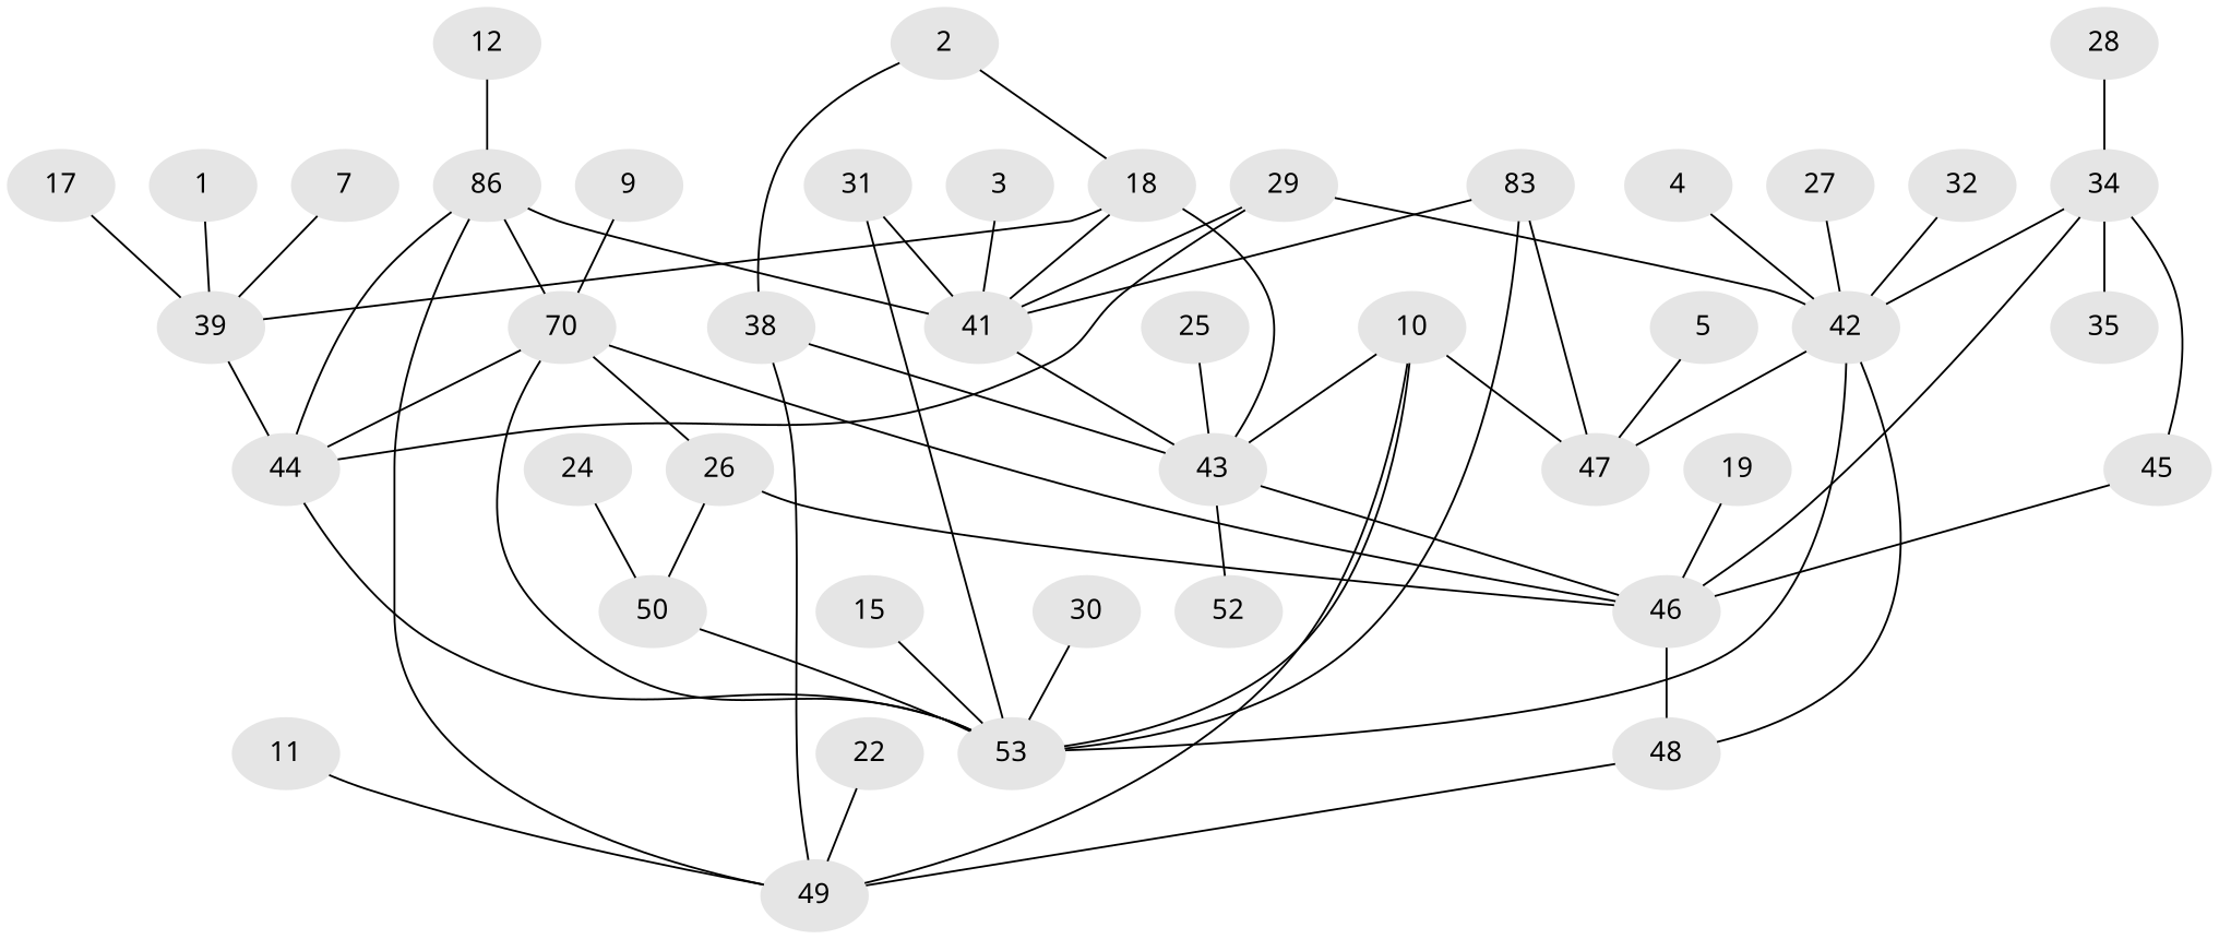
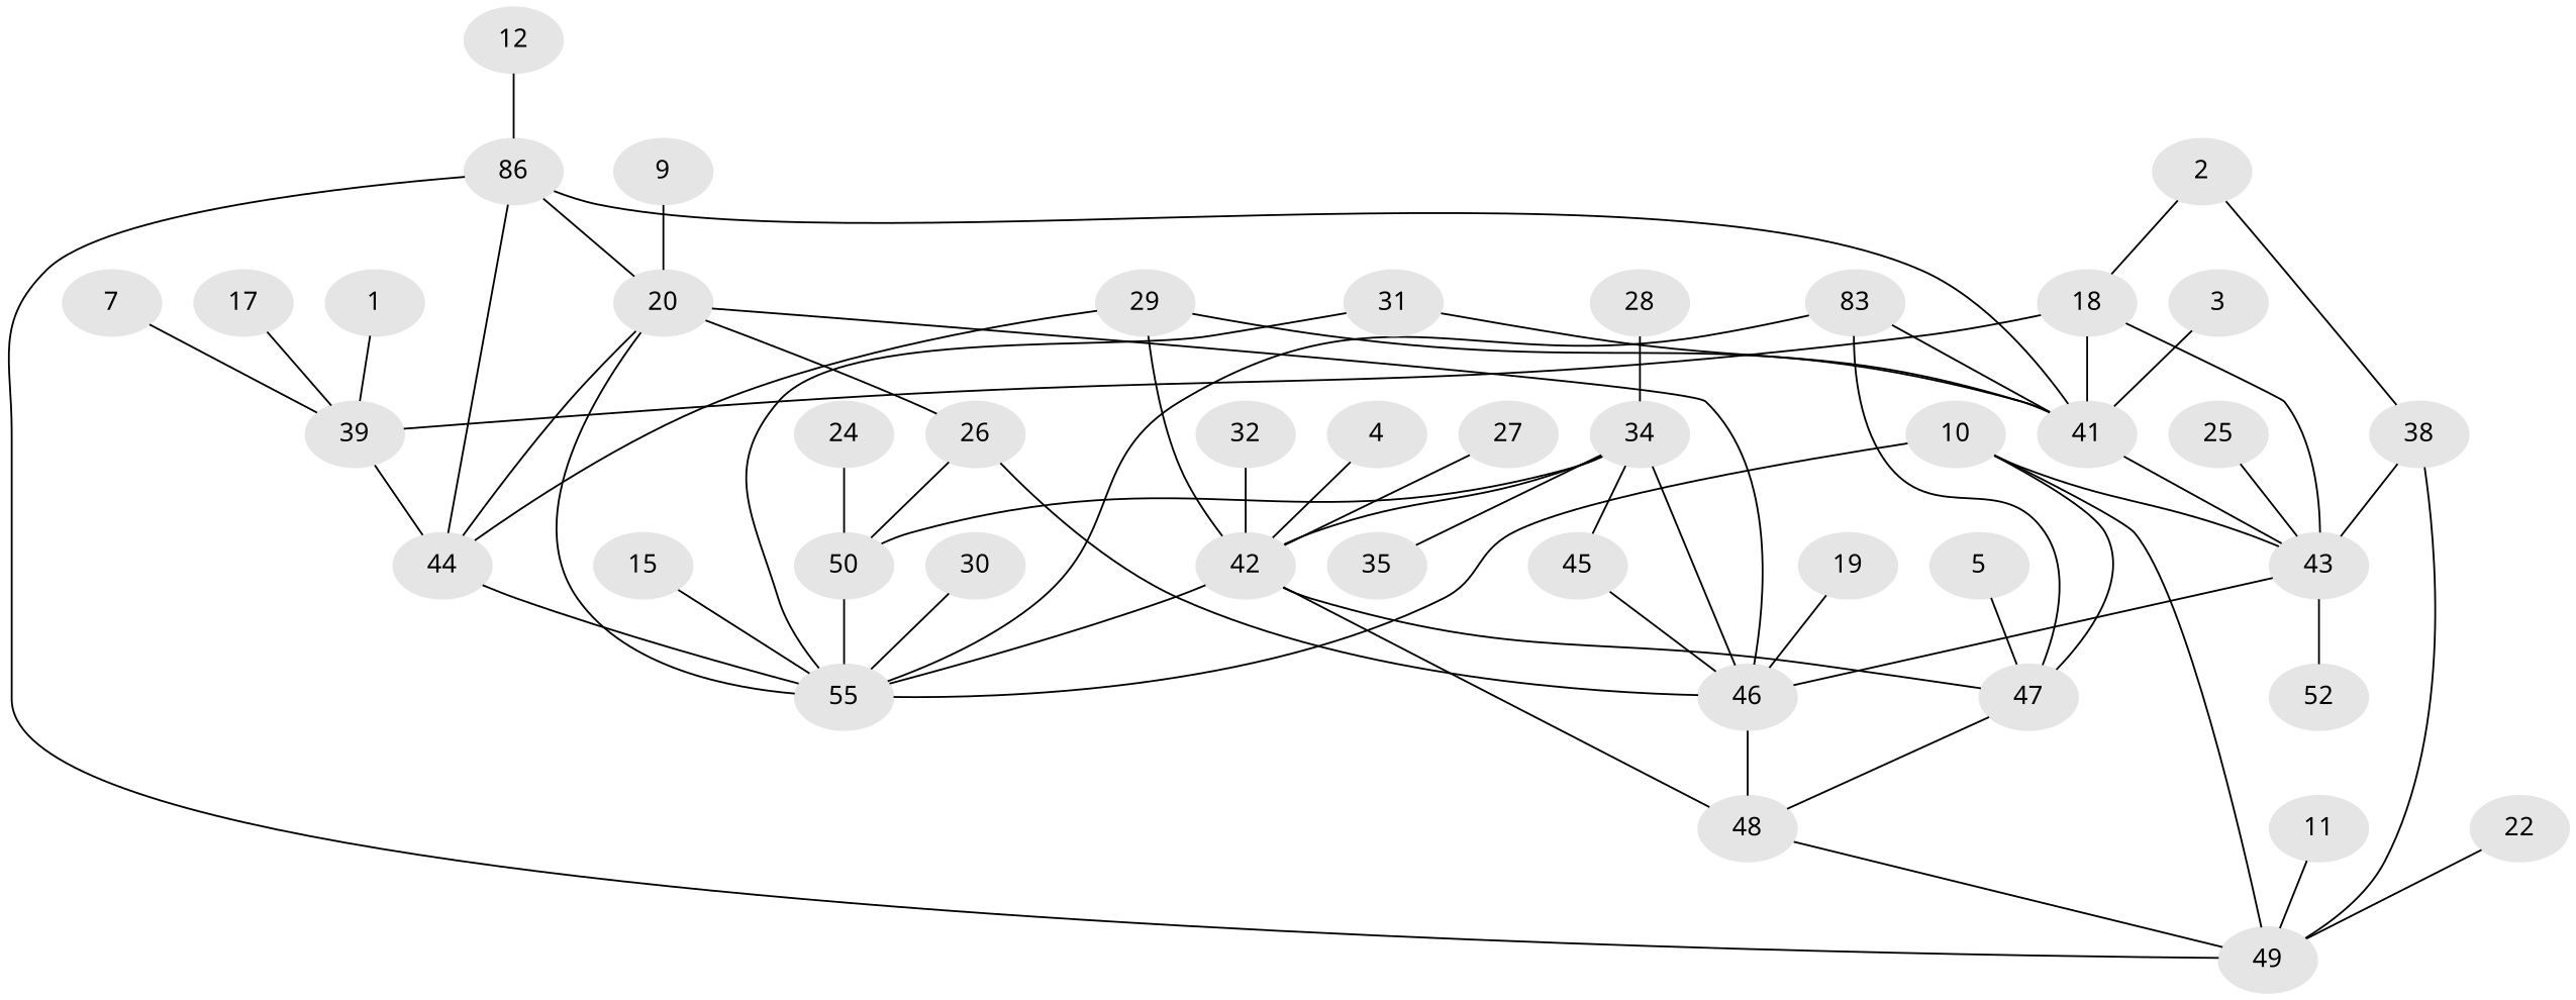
  graph {
    fontname="Noto Sans"
    node [color=gray90 fontname="Noto Sans" style=filled]
    edge [fontname="Noto Sans" weight=1.0]
    1
    39
    44
    2
    18
    38
    41
    43
    49
    4
    42
    47
-   53
+   53 [label=55]
    48
    5
    n16 [label=3]
    7
    9
-   20 [label=70]
+   20
    46
    26
    10
    52
    11
    n25 [label=86]
    12
    15
    22
    17
    19
    50
    n32 [label=83]
    24
    25
    27
    28
    34
    35
    45
    29
    30
    31
    32
    1 -- 39
    39 -- 44
    44 -- 53
    2 -- 18
    2 -- 38
    18 -- 39
    18 -- 41
    18 -- 43
    38 -- 43 [weight=2.0]
    38 -- 49
    41 -- 43
    43 -- 46
    43 -- 52
    4 -- 42
    42 -- 47
    42 -- 53
    42 -- 48
+   47 -- 48
    48 -- 49
    5 -- 47
    n16 -- 41
    7 -- 39
    9 -- 20
    20 -- 44
    20 -- 53
    20 -- 46
    20 -- 26
    46 -- 48 [weight=2.0]
    26 -- 46
    26 -- 50
    10 -- 43
    10 -- 49
    10 -- 47 [weight=2.0]
    10 -- 53 [weight=2.0]
    11 -- 49
    n25 -- 44
    n25 -- 41
    n25 -- 49
    n25 -- 20
    12 -- n25
    15 -- 53
    22 -- 49
    17 -- 39
    19 -- 46
    50 -- 53 [weight=2.0]
    n32 -- 41
    n32 -- 47
    n32 -- 53
    24 -- 50
    25 -- 43
    27 -- 42
    28 -- 34
    34 -- 42
    34 -- 46
+   34 -- 50
    34 -- 35 [weight=2.0]
    34 -- 45
    45 -- 46
    29 -- 44
    29 -- 41
    29 -- 42
    30 -- 53
    31 -- 41
    31 -- 53
    32 -- 42
  }
